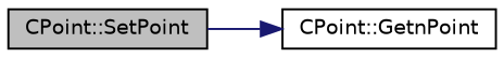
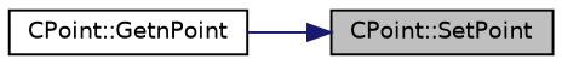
  digraph {
    rankdir=LR
    node [color=black fontname=Helvetica fontsize=10 shape=record style=filled]
    n1 [fillcolor=grey75 fontcolor=black height=0.2 label="CPoint::SetPoint" width=0.4]
    n2 [fillcolor=white height=0.2 label="CPoint::GetnPoint" width=0.4]
-   n1 -> n2 [color=midnightblue fontname=Helvetica fontsize=10 labelfontname=Helvetica labelfontsize=10 style=solid]
+   n2 -> n1 [color=midnightblue fontname=Helvetica fontsize=10 labelfontname=Helvetica labelfontsize=10 style=solid]
  }
